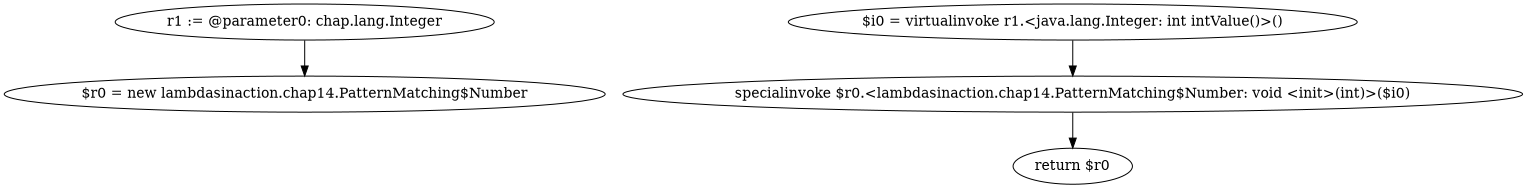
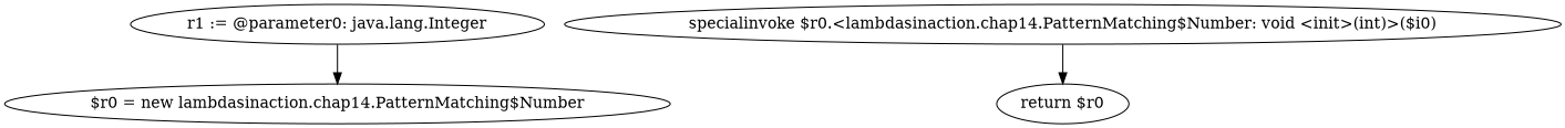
  digraph {
-   "r1 := @parameter0: java.lang.Integer" [label="r1 := @parameter0: chap.lang.Integer"]
+   "r1 := @parameter0: java.lang.Integer"
    "$r0 = new lambdasinaction.chap14.PatternMatching$Number"
-   "$i0 = virtualinvoke r1.<java.lang.Integer: int intValue()>()"
    "specialinvoke $r0.<lambdasinaction.chap14.PatternMatching$Number: void <init>(int)>($i0)"
    "return $r0"
    "r1 := @parameter0: java.lang.Integer" -> "$r0 = new lambdasinaction.chap14.PatternMatching$Number"
-   "$i0 = virtualinvoke r1.<java.lang.Integer: int intValue()>()" -> "specialinvoke $r0.<lambdasinaction.chap14.PatternMatching$Number: void <init>(int)>($i0)"
    "specialinvoke $r0.<lambdasinaction.chap14.PatternMatching$Number: void <init>(int)>($i0)" -> "return $r0"
  }
